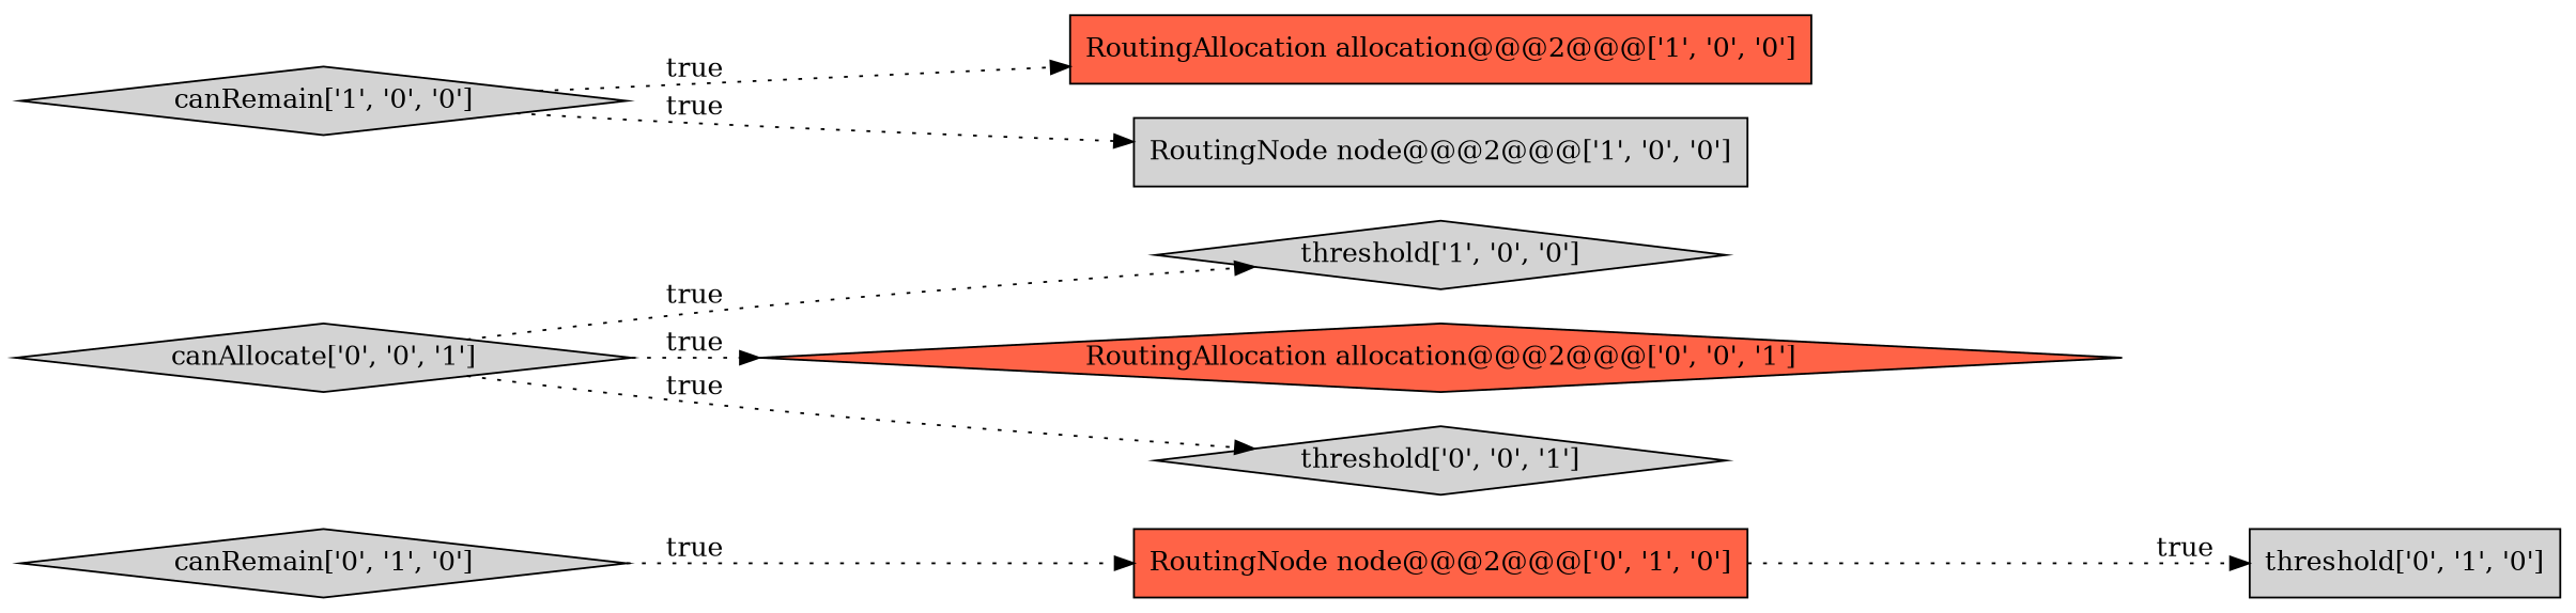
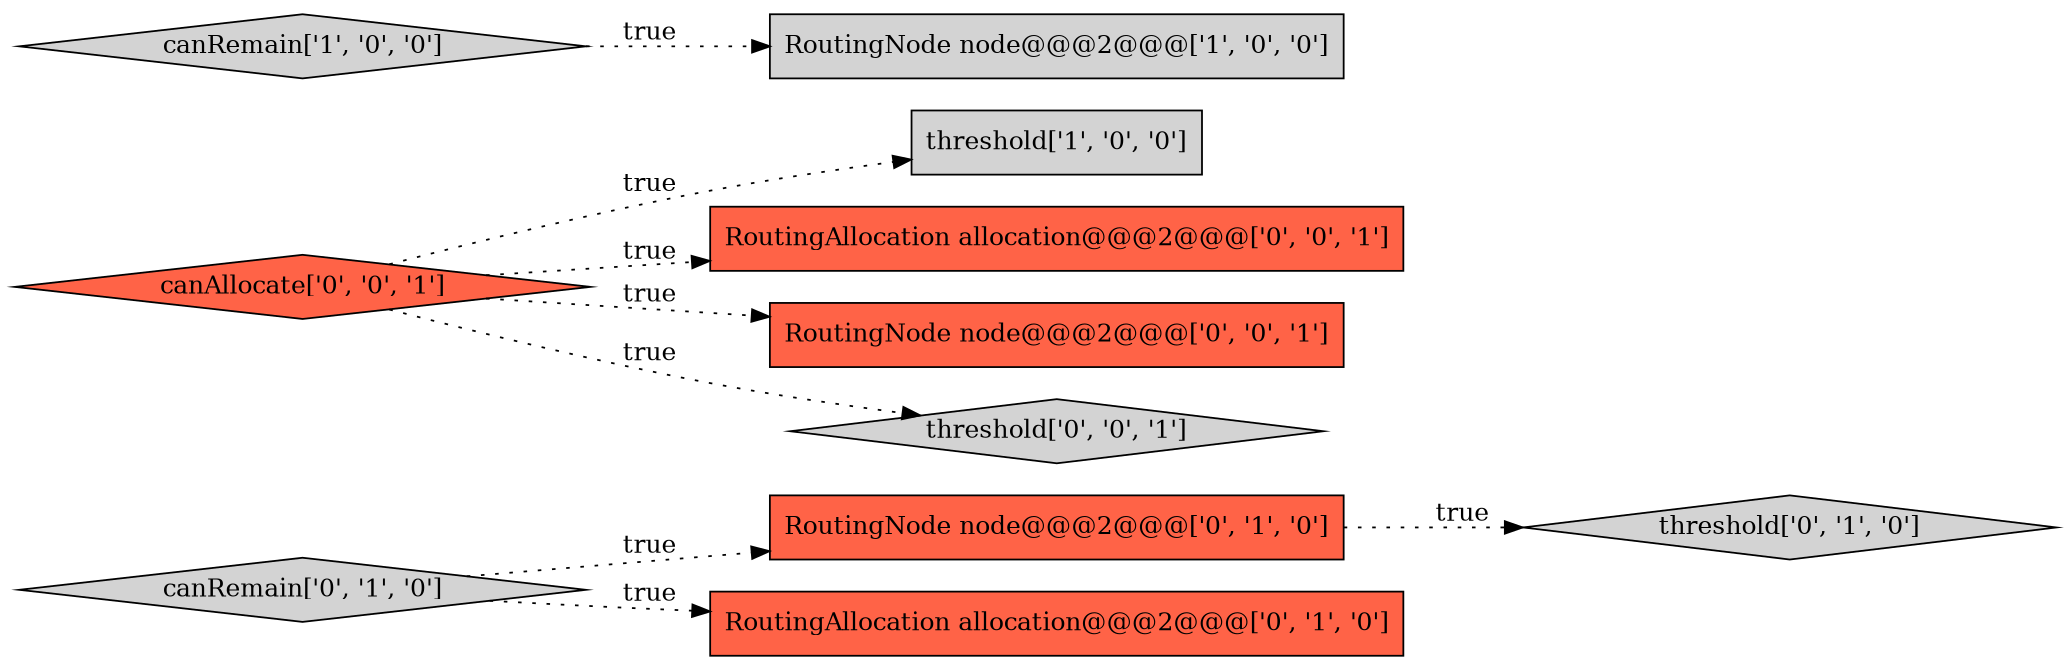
  digraph {
    rankdir=LR
    node [fillcolor=lightgray shape=diamond style=filled]
    edge [style=dotted]
-   n1 [label="threshold['0', '1', '0']" shape=box]
-   n2 [label="threshold['1', '0', '0']"]
-   n3 [fillcolor=tomato label="RoutingAllocation allocation@@@2@@@['1', '0', '0']" shape=box]
-   n4 [fillcolor=tomato label="RoutingAllocation allocation@@@2@@@['0', '0', '1']"]
+   n1 [label="threshold['0', '1', '0']"]
+   n2 [label="threshold['1', '0', '0']" shape=box]
+   n4 [fillcolor=tomato label="RoutingAllocation allocation@@@2@@@['0', '0', '1']" shape=box]
+   n5 [fillcolor=tomato label="RoutingNode node@@@2@@@['0', '0', '1']" shape=box]
    n6 [label="threshold['0', '0', '1']"]
-   n7 [label="canAllocate['0', '0', '1']"]
+   n7 [fillcolor=tomato label="canAllocate['0', '0', '1']"]
    n8 [fillcolor=tomato label="RoutingNode node@@@2@@@['0', '1', '0']" shape=box]
    n9 [label="canRemain['0', '1', '0']"]
+   n10 [fillcolor=tomato label="RoutingAllocation allocation@@@2@@@['0', '1', '0']" shape=box]
    n11 [label="canRemain['1', '0', '0']"]
    n12 [label="RoutingNode node@@@2@@@['1', '0', '0']" shape=box]
    n7 -> n2 [label=true]
    n7 -> n4 [label=true]
+   n7 -> n5 [label=true]
    n7 -> n6 [label=true]
    n8 -> n1 [label=true]
    n9 -> n8 [label=true]
-   n11 -> n3 [label=true]
+   n9 -> n10 [label=true]
    n11 -> n12 [label=true]
  }
